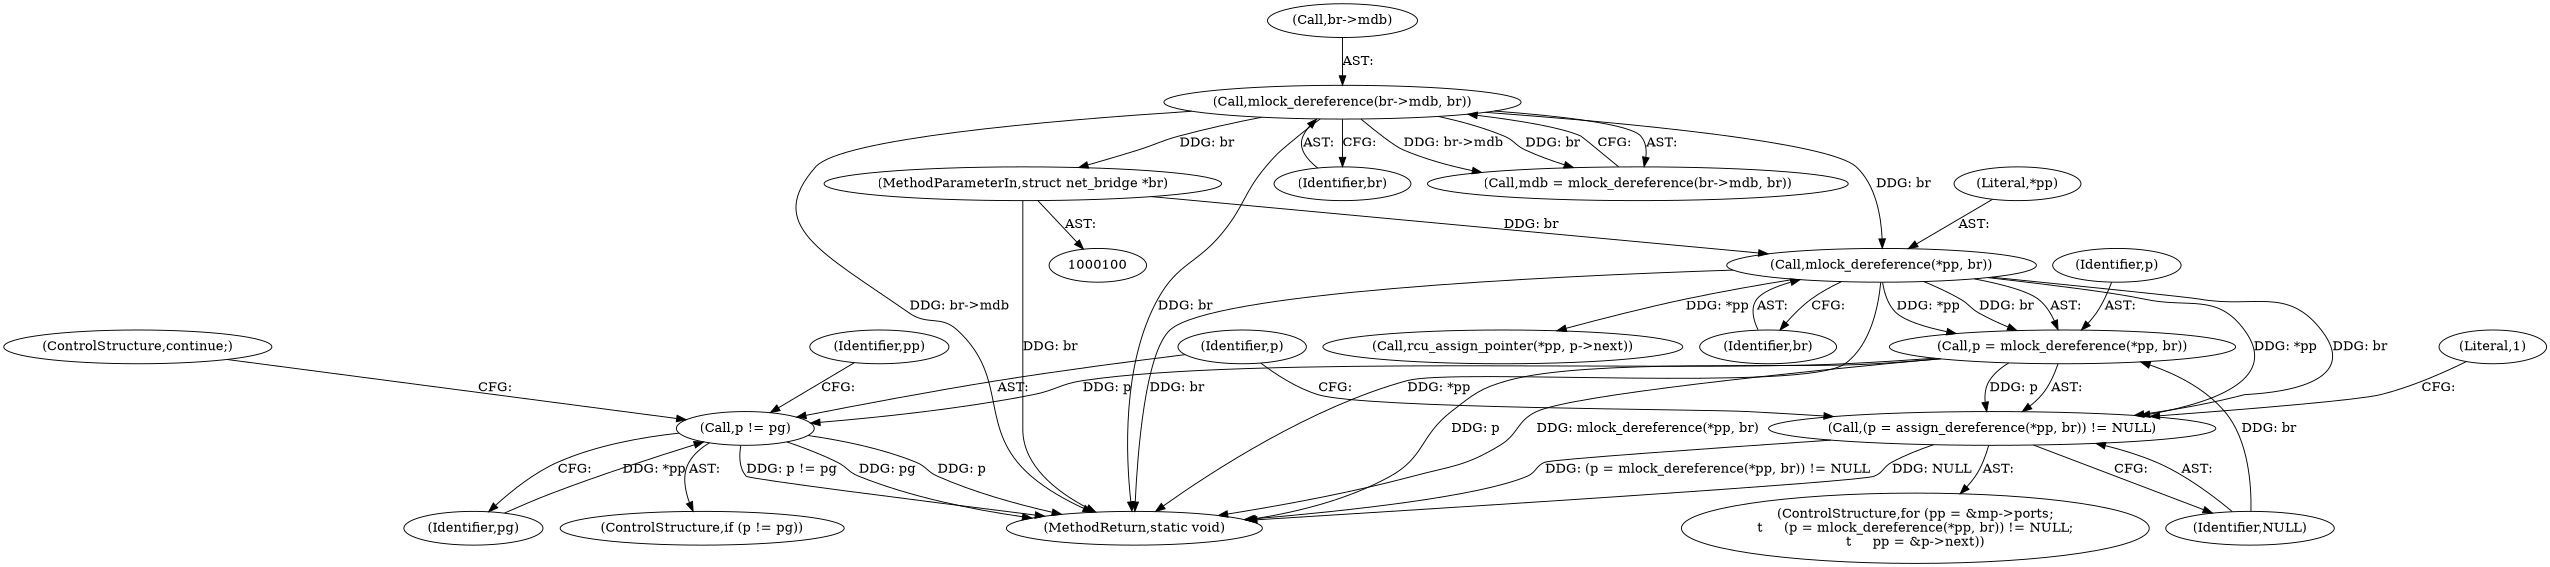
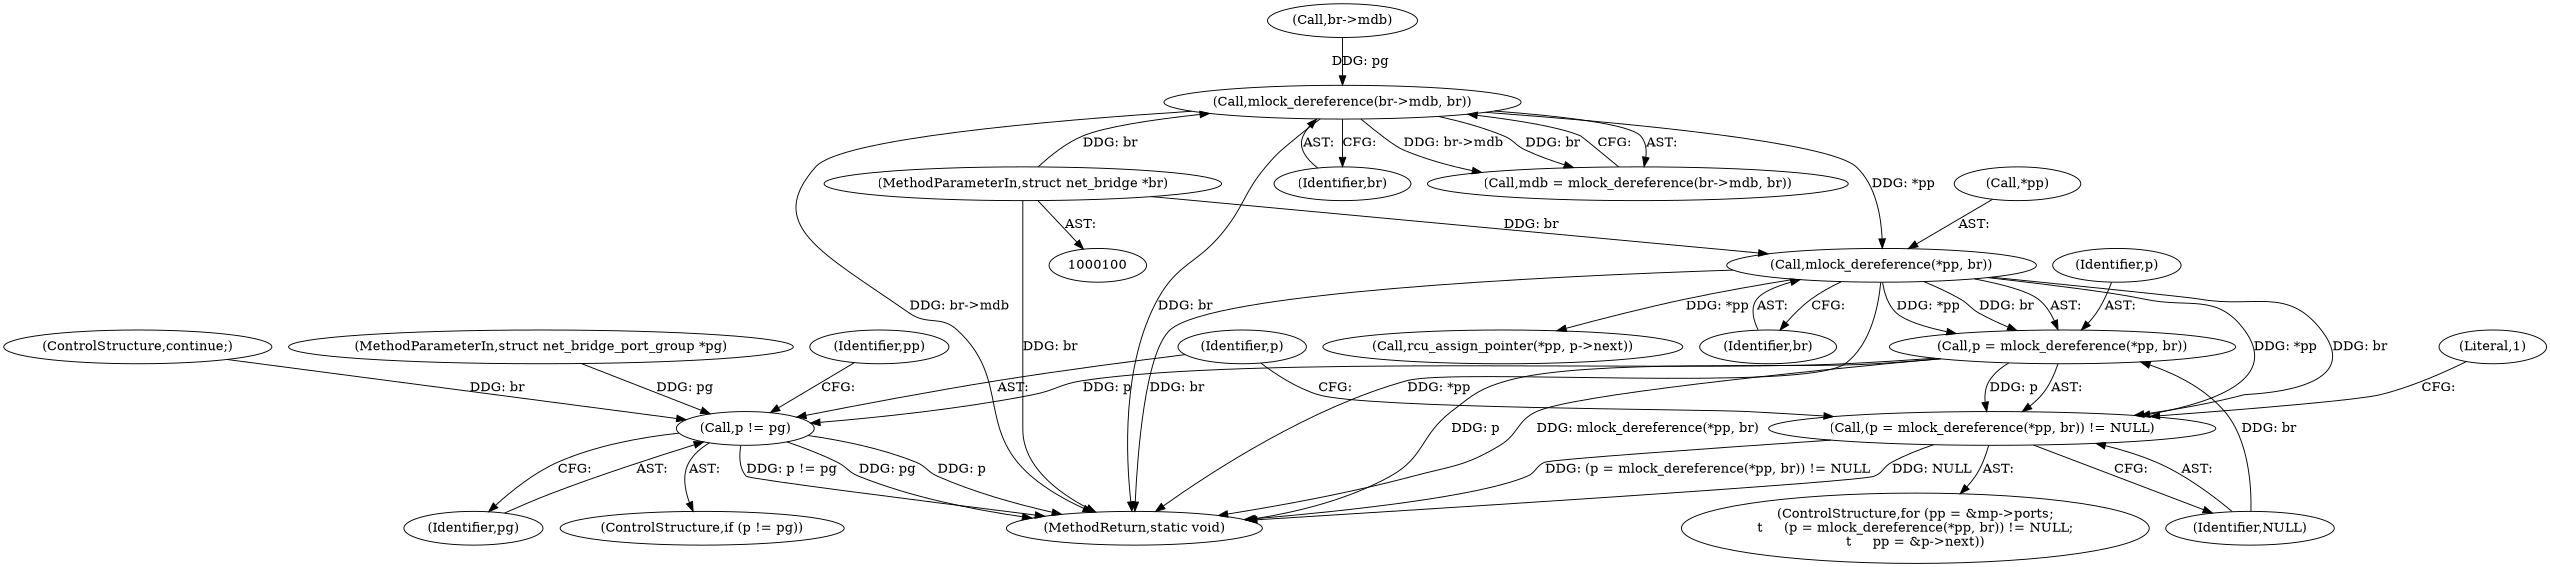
  digraph {
    n1 [label="(Call,p = mlock_dereference(*pp, br))"]
-   n2 [label="(Call,(p = assign_dereference(*pp, br)) != NULL)"]
+   n2 [label="(Call,(p = mlock_dereference(*pp, br)) != NULL)"]
    n3 [label="(Call,p != pg)"]
    n4 [label="(MethodReturn,static void)"]
    n5 [label="(Call,mlock_dereference(*pp, br))"]
    n6 [label="(Call,rcu_assign_pointer(*pp, p->next))"]
    n7 [label="(Identifier,br)"]
    n8 [label="(ControlStructure,for (pp = &mp->ports;\n\t     (p = mlock_dereference(*pp, br)) != NULL;\n\t     pp = &p->next))"]
    n9 [label="(Identifier,NULL)"]
    n10 [label="(ControlStructure,if (p != pg))"]
    n11 [label="(Identifier,pg)"]
    n12 [label="(Call,mlock_dereference(br->mdb, br))"]
    n13 [label="(Identifier,br)"]
    n14 [label="(Call,mdb = mlock_dereference(br->mdb, br))"]
    n15 [label="(MethodParameterIn,struct net_bridge *br)"]
    1000100
-   n17 [label="(Literal,*pp)"]
+   n17 [label="(Call,*pp)"]
    n18 [label="(Literal,1)"]
    n19 [label="(Identifier,p)"]
    n20 [label="(Call,br->mdb)"]
    n21 [label="(ControlStructure,continue;)"]
    n22 [label="(Identifier,p)"]
+   n23 [label="(MethodParameterIn,struct net_bridge_port_group *pg)"]
    n24 [label="(Identifier,pp)"]
    n1 -> n2 [label="AST: "]
    n1 -> n2 [label="DDG: p"]
    n1 -> n3 [label="DDG: p"]
    n1 -> n4 [label="DDG: p"]
    n1 -> n4 [label="DDG: mlock_dereference(*pp, br)"]
    n2 -> n4 [label="DDG: NULL"]
    n2 -> n4 [label="DDG: (p = mlock_dereference(*pp, br)) != NULL"]
    n2 -> n8 [label="AST: "]
    n2 -> n9 [label="CFG: "]
    n3 -> n4 [label="DDG: p != pg"]
    n3 -> n4 [label="DDG: pg"]
    n3 -> n4 [label="DDG: p"]
    n3 -> n10 [label="AST: "]
    n3 -> n11 [label="CFG: "]
    n5 -> n1 [label="AST: "]
    n5 -> n1 [label="DDG: *pp"]
    n5 -> n1 [label="DDG: br"]
    n5 -> n2 [label="DDG: *pp"]
    n5 -> n2 [label="DDG: br"]
    n5 -> n4 [label="DDG: br"]
    n5 -> n4 [label="DDG: *pp"]
    n5 -> n6 [label="DDG: *pp"]
    n5 -> n7 [label="CFG: "]
    n7 -> n5 [label="AST: "]
    n9 -> n1 [label="DDG: br"]
    n9 -> n2 [label="AST: "]
-   n11 -> n3 [label="DDG: *pp"]
+   n11 -> n3 [label="AST: "]
    n12 -> n4 [label="DDG: br"]
    n12 -> n4 [label="DDG: br->mdb"]
-   n12 -> n5 [label="DDG: br"]
+   n12 -> n5 [label="DDG: *pp"]
    n12 -> n13 [label="CFG: "]
    n12 -> n14 [label="AST: "]
    n12 -> n14 [label="DDG: br->mdb"]
    n12 -> n14 [label="DDG: br"]
    n13 -> n12 [label="AST: "]
    n14 -> n12 [label="CFG: "]
    n15 -> n4 [label="DDG: br"]
    n15 -> n5 [label="DDG: br"]
-   n12 -> n15 [label="DDG: br"]
+   n15 -> n12 [label="DDG: br"]
    n15 -> 1000100 [label="AST: "]
    n17 -> n5 [label="AST: "]
    n18 -> n2 [label="CFG: "]
    n19 -> n2 [label="CFG: "]
    n19 -> n3 [label="AST: "]
-   n20 -> n12 [label="AST: "]
-   n21 -> n3 [label="CFG: "]
+   n20 -> n12 [label="DDG: pg"]
+   n21 -> n3 [label="DDG: br"]
    n22 -> n1 [label="AST: "]
+   n23 -> n3 [label="DDG: pg"]
    n24 -> n3 [label="CFG: "]
  }
